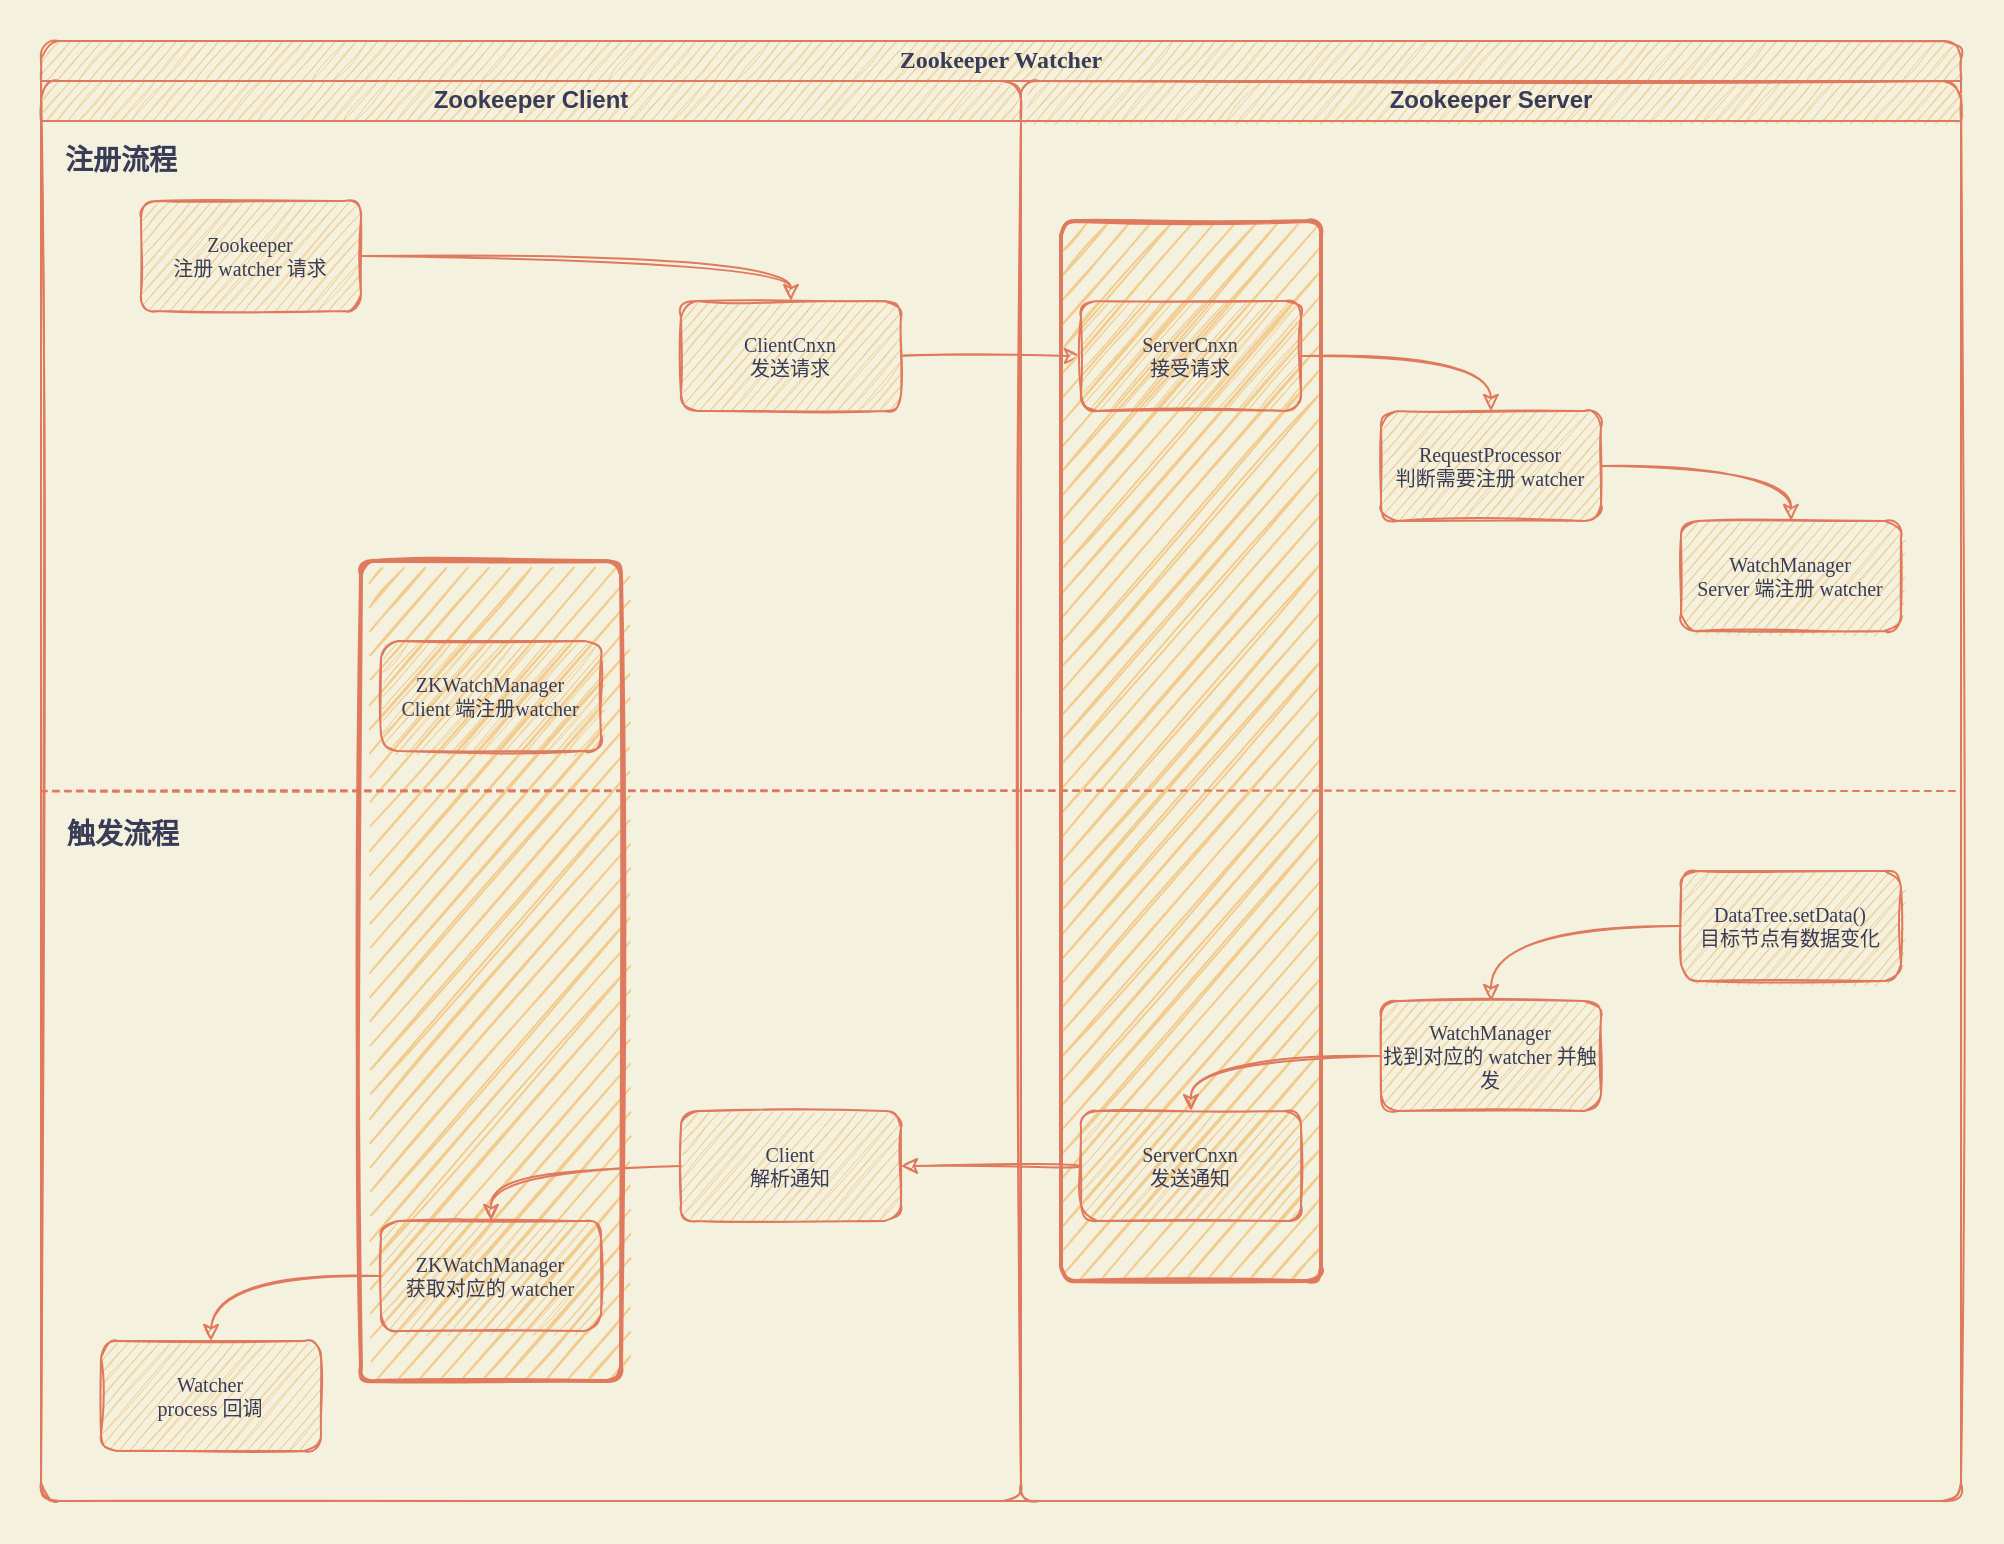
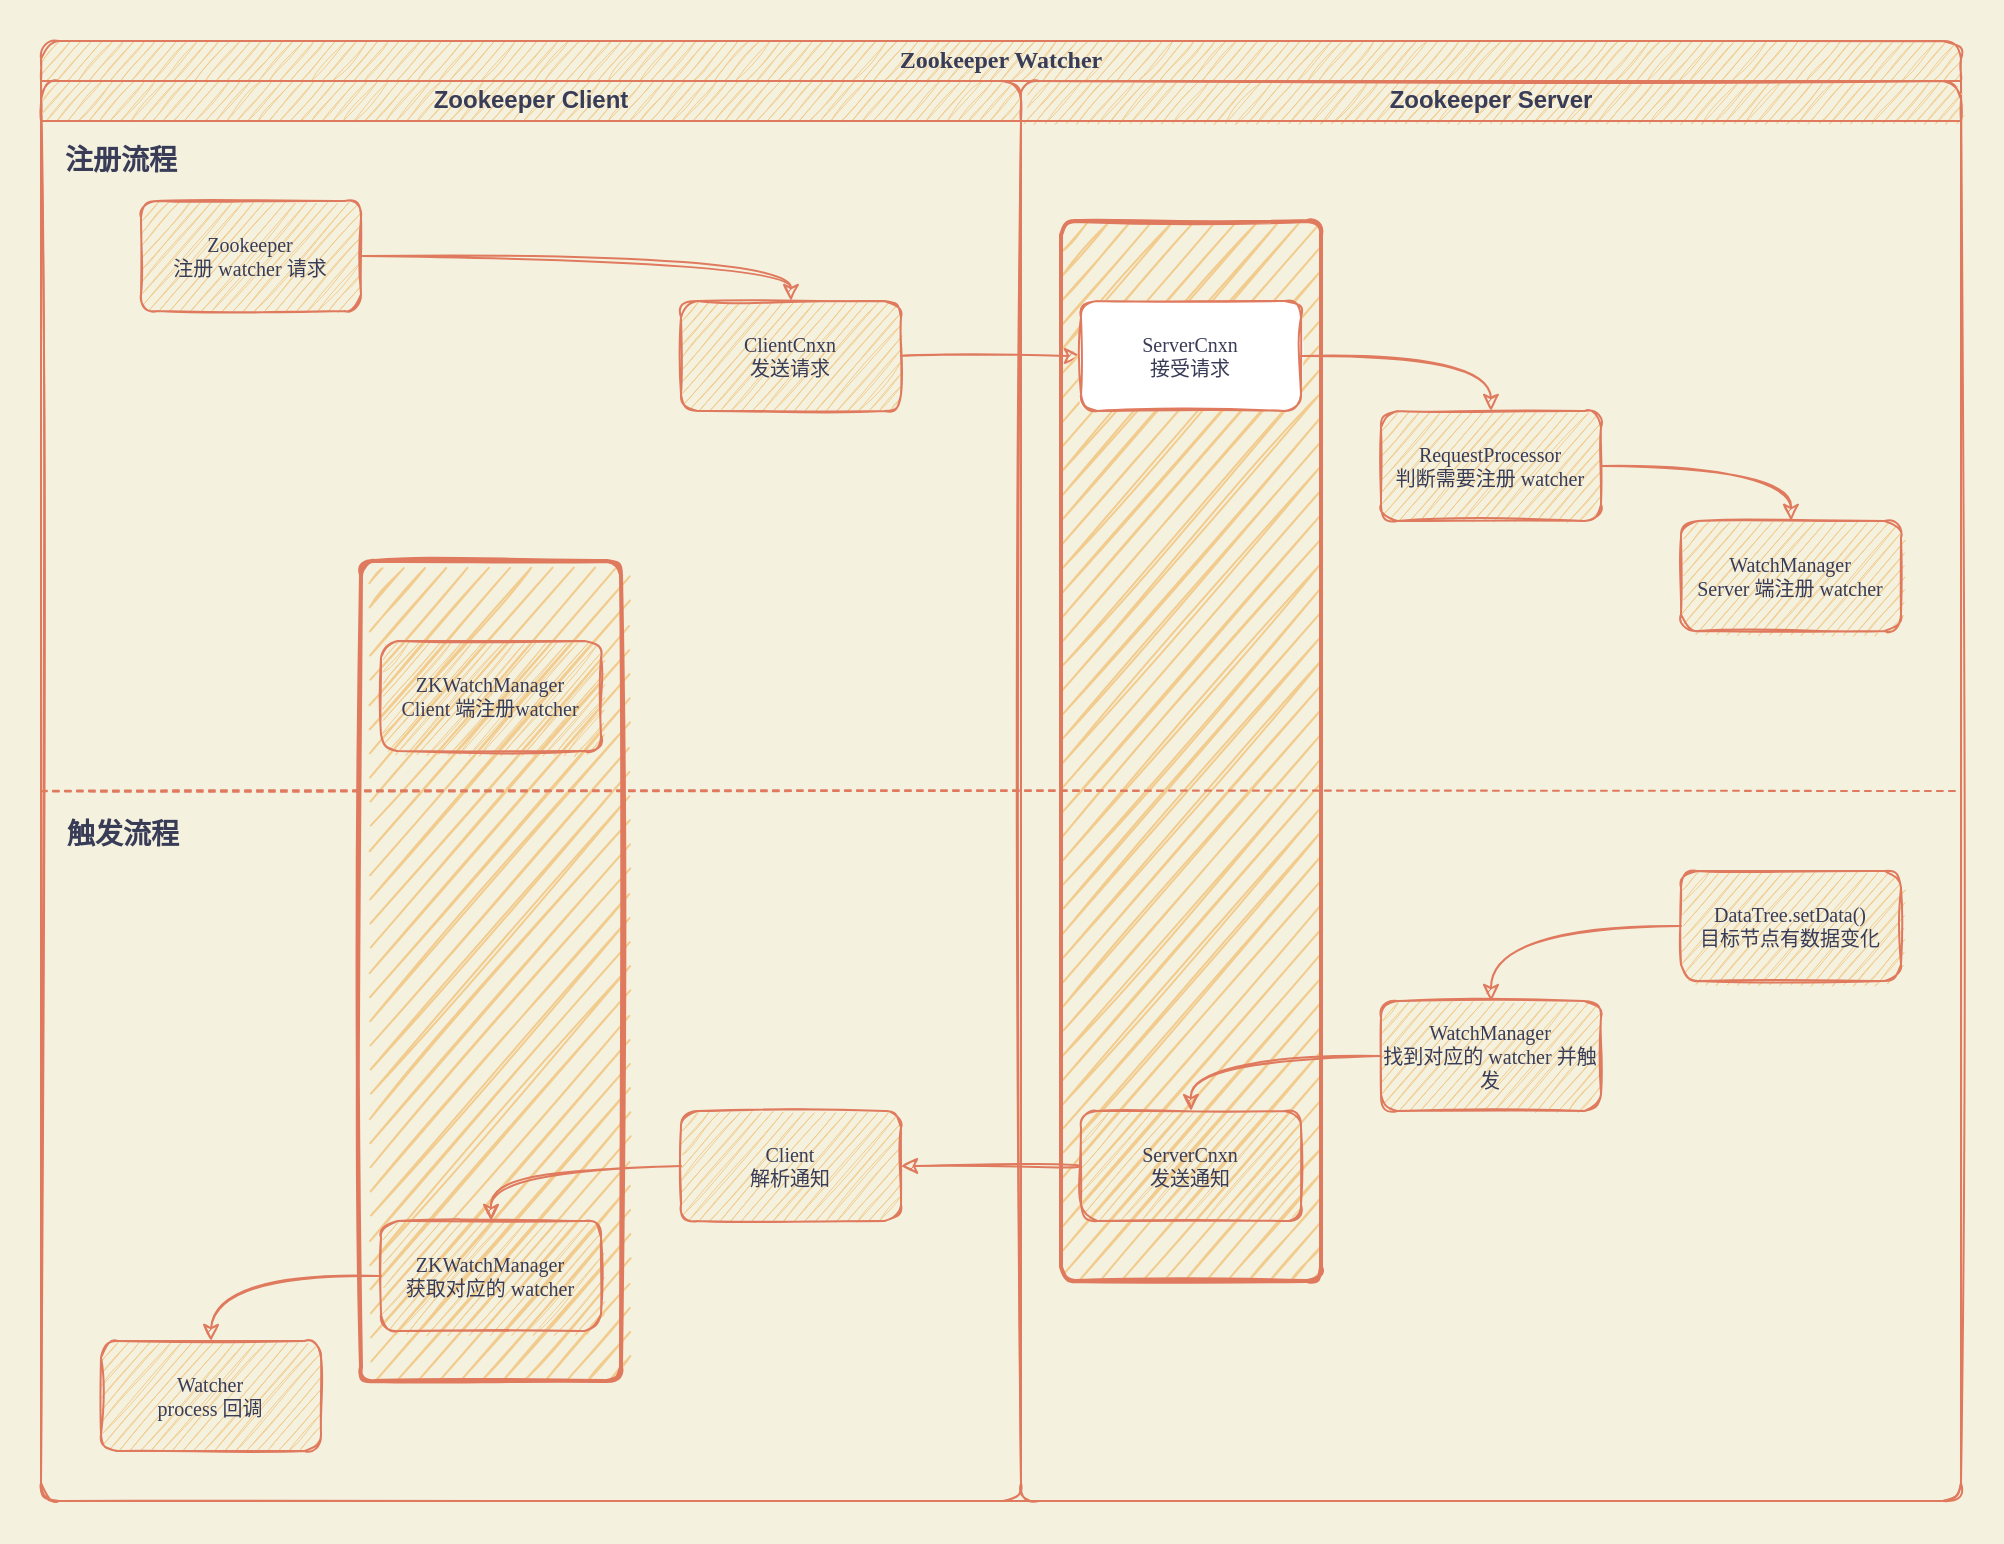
  <mxCell id="0" />
  <mxCell id="1" parent="0" />
  <mxCell id="2" value="&lt;font style=&quot;font-size: 12px&quot;&gt;Zookeeper Watcher&lt;/font&gt;" style="swimlane;html=1;childLayout=stackLayout;startSize=20;shadow=0;labelBackgroundColor=none;strokeWidth=1;fontFamily=Verdana;fontSize=8;align=center;fillColor=#F2CC8F;strokeColor=#E07A5F;fontColor=#393C56;sketch=1;rounded=1;" parent="1" vertex="1"><mxGeometry x="20" y="20" width="960" height="730" as="geometry" /></mxCell>
  <mxCell id="3" value="Zookeeper Client" style="swimlane;html=1;startSize=20;fillColor=#F2CC8F;strokeColor=#E07A5F;fontColor=#393C56;sketch=1;rounded=1;" parent="2" vertex="1"><mxGeometry y="20" width="490" height="710" as="geometry" /></mxCell>
  <mxCell id="4" style="edgeStyle=orthogonalEdgeStyle;orthogonalLoop=1;jettySize=auto;html=1;exitX=1;exitY=0.5;exitDx=0;exitDy=0;entryX=0.5;entryY=0;entryDx=0;entryDy=0;labelBackgroundColor=#F4F1DE;strokeColor=#E07A5F;fontColor=#393C56;sketch=1;curved=1;" edge="1" parent="3" source="5" target="6"><mxGeometry relative="1" as="geometry" /></mxCell>
  <mxCell id="5" value="&lt;font style=&quot;font-size: 10px&quot;&gt;Zookeeper&lt;br&gt;注册 watcher 请求&lt;br&gt;&lt;/font&gt;" style="whiteSpace=wrap;html=1;shadow=0;labelBackgroundColor=none;strokeWidth=1;fontFamily=Verdana;fontSize=8;align=center;fillColor=#F2CC8F;strokeColor=#E07A5F;fontColor=#393C56;sketch=1;rounded=1;" parent="3" vertex="1"><mxGeometry x="50" y="60" width="110" height="55" as="geometry" /></mxCell>
  <mxCell id="6" value="&lt;font style=&quot;font-size: 10px&quot;&gt;ClientCnxn&lt;br&gt;发送请求&lt;br&gt;&lt;/font&gt;" style="whiteSpace=wrap;html=1;shadow=0;labelBackgroundColor=none;strokeWidth=1;fontFamily=Verdana;fontSize=8;align=center;fillColor=#F2CC8F;strokeColor=#E07A5F;fontColor=#393C56;sketch=1;rounded=1;" vertex="1" parent="3"><mxGeometry x="320" y="110" width="110" height="55" as="geometry" /></mxCell>
  <mxCell id="7" value="&lt;font style=&quot;font-size: 10px&quot;&gt;Client&lt;br&gt;解析通知&lt;br&gt;&lt;/font&gt;" style="whiteSpace=wrap;html=1;shadow=0;labelBackgroundColor=none;strokeWidth=1;fontFamily=Verdana;fontSize=8;align=center;fillColor=#F2CC8F;strokeColor=#E07A5F;fontColor=#393C56;sketch=1;rounded=1;" vertex="1" parent="3"><mxGeometry x="320" y="515" width="110" height="55" as="geometry" /></mxCell>
  <mxCell id="8" value="&lt;font style=&quot;font-size: 10px&quot;&gt;Watcher&lt;br&gt;process 回调&lt;br&gt;&lt;/font&gt;" style="whiteSpace=wrap;html=1;shadow=0;labelBackgroundColor=none;strokeWidth=1;fontFamily=Verdana;fontSize=8;align=center;fillColor=#F2CC8F;strokeColor=#E07A5F;fontColor=#393C56;sketch=1;rounded=1;" vertex="1" parent="3"><mxGeometry x="30" y="630" width="110" height="55" as="geometry" /></mxCell>
  <mxCell id="9" value="" style="whiteSpace=wrap;html=1;absoluteArcSize=1;arcSize=14;strokeWidth=2;fillColor=#F2CC8F;strokeColor=#E07A5F;fontColor=#393C56;sketch=1;rounded=1;" vertex="1" parent="3"><mxGeometry x="160" y="240" width="130" height="410" as="geometry" /></mxCell>
  <mxCell id="10" style="edgeStyle=orthogonalEdgeStyle;orthogonalLoop=1;jettySize=auto;html=1;entryX=0.5;entryY=0;entryDx=0;entryDy=0;labelBackgroundColor=#F4F1DE;strokeColor=#E07A5F;fontColor=#393C56;sketch=1;curved=1;" edge="1" parent="3" source="7" target="13"><mxGeometry relative="1" as="geometry" /></mxCell>
  <mxCell id="11" style="edgeStyle=orthogonalEdgeStyle;orthogonalLoop=1;jettySize=auto;html=1;entryX=0.5;entryY=0;entryDx=0;entryDy=0;labelBackgroundColor=#F4F1DE;strokeColor=#E07A5F;fontColor=#393C56;sketch=1;curved=1;" edge="1" parent="3" source="13" target="8"><mxGeometry relative="1" as="geometry" /></mxCell>
  <mxCell id="12" value="&lt;font style=&quot;font-size: 10px&quot;&gt;ZKWatchManager&lt;br&gt;Client 端注册watcher&lt;br&gt;&lt;/font&gt;" style="whiteSpace=wrap;html=1;shadow=0;labelBackgroundColor=none;strokeWidth=1;fontFamily=Verdana;fontSize=8;align=center;fillColor=#F2CC8F;strokeColor=#E07A5F;fontColor=#393C56;sketch=1;rounded=1;" vertex="1" parent="3"><mxGeometry x="170" y="280" width="110" height="55" as="geometry" /></mxCell>
  <mxCell id="13" value="&lt;font style=&quot;font-size: 10px&quot;&gt;ZKWatchManager&lt;br&gt;获取对应的 watcher&lt;br&gt;&lt;/font&gt;" style="whiteSpace=wrap;html=1;shadow=0;labelBackgroundColor=none;strokeWidth=1;fontFamily=Verdana;fontSize=8;align=center;fillColor=#F2CC8F;strokeColor=#E07A5F;fontColor=#393C56;sketch=1;rounded=1;" vertex="1" parent="3"><mxGeometry x="170" y="570" width="110" height="55" as="geometry" /></mxCell>
  <mxCell id="14" value="注册流程" style="text;html=1;align=center;verticalAlign=middle;resizable=0;points=[];autosize=1;fontSize=14;fontStyle=1;fontColor=#393C56;sketch=1;rounded=1;" vertex="1" parent="3"><mxGeometry x="5" y="30" width="70" height="20" as="geometry" /></mxCell>
  <mxCell id="15" value="触发流程" style="text;html=1;align=center;verticalAlign=middle;resizable=0;points=[];autosize=1;fontSize=14;fontStyle=1;fontColor=#393C56;sketch=1;rounded=1;" vertex="1" parent="3"><mxGeometry x="6" y="367" width="70" height="20" as="geometry" /></mxCell>
  <mxCell id="16" style="edgeStyle=orthogonalEdgeStyle;orthogonalLoop=1;jettySize=auto;html=1;exitX=1;exitY=0.5;exitDx=0;exitDy=0;entryX=0;entryY=0.5;entryDx=0;entryDy=0;labelBackgroundColor=#F4F1DE;strokeColor=#E07A5F;fontColor=#393C56;sketch=1;curved=1;" edge="1" parent="2" source="6" target="25"><mxGeometry relative="1" as="geometry" /></mxCell>
  <mxCell id="17" value="Zookeeper Server" style="swimlane;html=1;startSize=20;fillColor=#F2CC8F;strokeColor=#E07A5F;fontColor=#393C56;sketch=1;rounded=1;" parent="2" vertex="1"><mxGeometry x="490" y="20" width="470" height="710" as="geometry" /></mxCell>
  <mxCell id="18" style="edgeStyle=orthogonalEdgeStyle;orthogonalLoop=1;jettySize=auto;html=1;exitX=1;exitY=0.5;exitDx=0;exitDy=0;entryX=0.5;entryY=0;entryDx=0;entryDy=0;labelBackgroundColor=#F4F1DE;strokeColor=#E07A5F;fontColor=#393C56;sketch=1;curved=1;" edge="1" parent="17" source="19" target="20"><mxGeometry relative="1" as="geometry" /></mxCell>
  <mxCell id="19" value="&lt;font style=&quot;font-size: 10px&quot;&gt;RequestProcessor&lt;br&gt;判断需要注册 watcher&lt;br&gt;&lt;/font&gt;" style="whiteSpace=wrap;html=1;shadow=0;labelBackgroundColor=none;strokeWidth=1;fontFamily=Verdana;fontSize=8;align=center;fillColor=#F2CC8F;strokeColor=#E07A5F;fontColor=#393C56;sketch=1;rounded=1;" vertex="1" parent="17"><mxGeometry x="180" y="165" width="110" height="55" as="geometry" /></mxCell>
  <mxCell id="20" value="&lt;font style=&quot;font-size: 10px&quot;&gt;WatchManager &lt;br&gt;Server 端注册&amp;nbsp;watcher&lt;br&gt;&lt;/font&gt;" style="whiteSpace=wrap;html=1;shadow=0;labelBackgroundColor=none;strokeWidth=1;fontFamily=Verdana;fontSize=8;align=center;fillColor=#F2CC8F;strokeColor=#E07A5F;fontColor=#393C56;sketch=1;rounded=1;" vertex="1" parent="17"><mxGeometry x="330" y="220" width="110" height="55" as="geometry" /></mxCell>
  <mxCell id="21" style="edgeStyle=orthogonalEdgeStyle;orthogonalLoop=1;jettySize=auto;html=1;entryX=0.5;entryY=0;entryDx=0;entryDy=0;labelBackgroundColor=#F4F1DE;strokeColor=#E07A5F;fontColor=#393C56;sketch=1;curved=1;" edge="1" parent="17" source="22" target="23"><mxGeometry relative="1" as="geometry" /></mxCell>
  <mxCell id="22" value="&lt;font style=&quot;font-size: 10px&quot;&gt;DataTree.setData()&lt;br&gt;目标节点有数据变化&lt;br&gt;&lt;/font&gt;" style="whiteSpace=wrap;html=1;shadow=0;labelBackgroundColor=none;strokeWidth=1;fontFamily=Verdana;fontSize=8;align=center;fillColor=#F2CC8F;strokeColor=#E07A5F;fontColor=#393C56;sketch=1;rounded=1;" vertex="1" parent="17"><mxGeometry x="330" y="395" width="110" height="55" as="geometry" /></mxCell>
  <mxCell id="23" value="&lt;font style=&quot;font-size: 10px&quot;&gt;WatchManager&lt;br&gt;找到对应的 watcher 并触发&lt;br&gt;&lt;/font&gt;" style="whiteSpace=wrap;html=1;shadow=0;labelBackgroundColor=none;strokeWidth=1;fontFamily=Verdana;fontSize=8;align=center;fillColor=#F2CC8F;strokeColor=#E07A5F;fontColor=#393C56;sketch=1;rounded=1;" vertex="1" parent="17"><mxGeometry x="180" y="460" width="110" height="55" as="geometry" /></mxCell>
  <mxCell id="24" value="" style="whiteSpace=wrap;html=1;absoluteArcSize=1;arcSize=14;strokeWidth=2;fillColor=#F2CC8F;strokeColor=#E07A5F;fontColor=#393C56;sketch=1;rounded=1;" vertex="1" parent="17"><mxGeometry x="20" y="70" width="130" height="530" as="geometry" /></mxCell>
- <mxCell id="25" value="&lt;font style=&quot;font-size: 10px&quot;&gt;ServerCnxn&lt;br&gt;接受请求&lt;br&gt;&lt;/font&gt;" style="whiteSpace=wrap;html=1;shadow=0;labelBackgroundColor=none;strokeWidth=1;fontFamily=Verdana;fontSize=8;align=center;fillColor=#F2CC8F;strokeColor=#E07A5F;fontColor=#393C56;sketch=1;rounded=1;" vertex="1" parent="17"><mxGeometry x="30" y="110" width="110" height="55" as="geometry" /></mxCell>
+ <mxCell id="25" value="&lt;font style=&quot;font-size: 10px&quot;&gt;ServerCnxn&lt;br&gt;接受请求&lt;br&gt;&lt;/font&gt;" style="whiteSpace=wrap;html=1;shadow=0;labelBackgroundColor=none;strokeWidth=1;fontFamily=Verdana;fontSize=8;align=center;fillColor=#ffffff;strokeColor=#E07A5F;fontColor=#393C56;sketch=1;rounded=1;" vertex="1" parent="17"><mxGeometry x="30" y="110" width="110" height="55" as="geometry" /></mxCell>
  <mxCell id="26" style="edgeStyle=orthogonalEdgeStyle;orthogonalLoop=1;jettySize=auto;html=1;exitX=1;exitY=0.5;exitDx=0;exitDy=0;entryX=0.5;entryY=0;entryDx=0;entryDy=0;labelBackgroundColor=#F4F1DE;strokeColor=#E07A5F;fontColor=#393C56;sketch=1;curved=1;" edge="1" parent="17" source="25" target="19"><mxGeometry relative="1" as="geometry" /></mxCell>
  <mxCell id="27" style="edgeStyle=orthogonalEdgeStyle;orthogonalLoop=1;jettySize=auto;html=1;entryX=0.5;entryY=0;entryDx=0;entryDy=0;labelBackgroundColor=#F4F1DE;strokeColor=#E07A5F;fontColor=#393C56;sketch=1;curved=1;" edge="1" parent="17" source="23" target="28"><mxGeometry relative="1" as="geometry" /></mxCell>
  <mxCell id="28" value="&lt;font style=&quot;font-size: 10px&quot;&gt;ServerCnxn&lt;br&gt;发送通知&lt;br&gt;&lt;/font&gt;" style="whiteSpace=wrap;html=1;shadow=0;labelBackgroundColor=none;strokeWidth=1;fontFamily=Verdana;fontSize=8;align=center;fillColor=#F2CC8F;strokeColor=#E07A5F;fontColor=#393C56;sketch=1;rounded=1;" vertex="1" parent="17"><mxGeometry x="30" y="515" width="110" height="55" as="geometry" /></mxCell>
  <mxCell id="29" value="" style="endArrow=none;dashed=1;html=1;exitX=0;exitY=0.5;exitDx=0;exitDy=0;entryX=1;entryY=0.5;entryDx=0;entryDy=0;labelBackgroundColor=#F4F1DE;strokeColor=#E07A5F;fontColor=#393C56;sketch=1;curved=1;" edge="1" parent="2" source="3" target="17"><mxGeometry width="50" height="50" relative="1" as="geometry"><mxPoint y="150" as="sourcePoint" /><mxPoint x="960" y="150" as="targetPoint" /></mxGeometry></mxCell>
  <mxCell id="30" style="edgeStyle=orthogonalEdgeStyle;orthogonalLoop=1;jettySize=auto;html=1;entryX=1;entryY=0.5;entryDx=0;entryDy=0;labelBackgroundColor=#F4F1DE;strokeColor=#E07A5F;fontColor=#393C56;sketch=1;curved=1;" edge="1" parent="2" source="28" target="7"><mxGeometry relative="1" as="geometry" /></mxCell>
